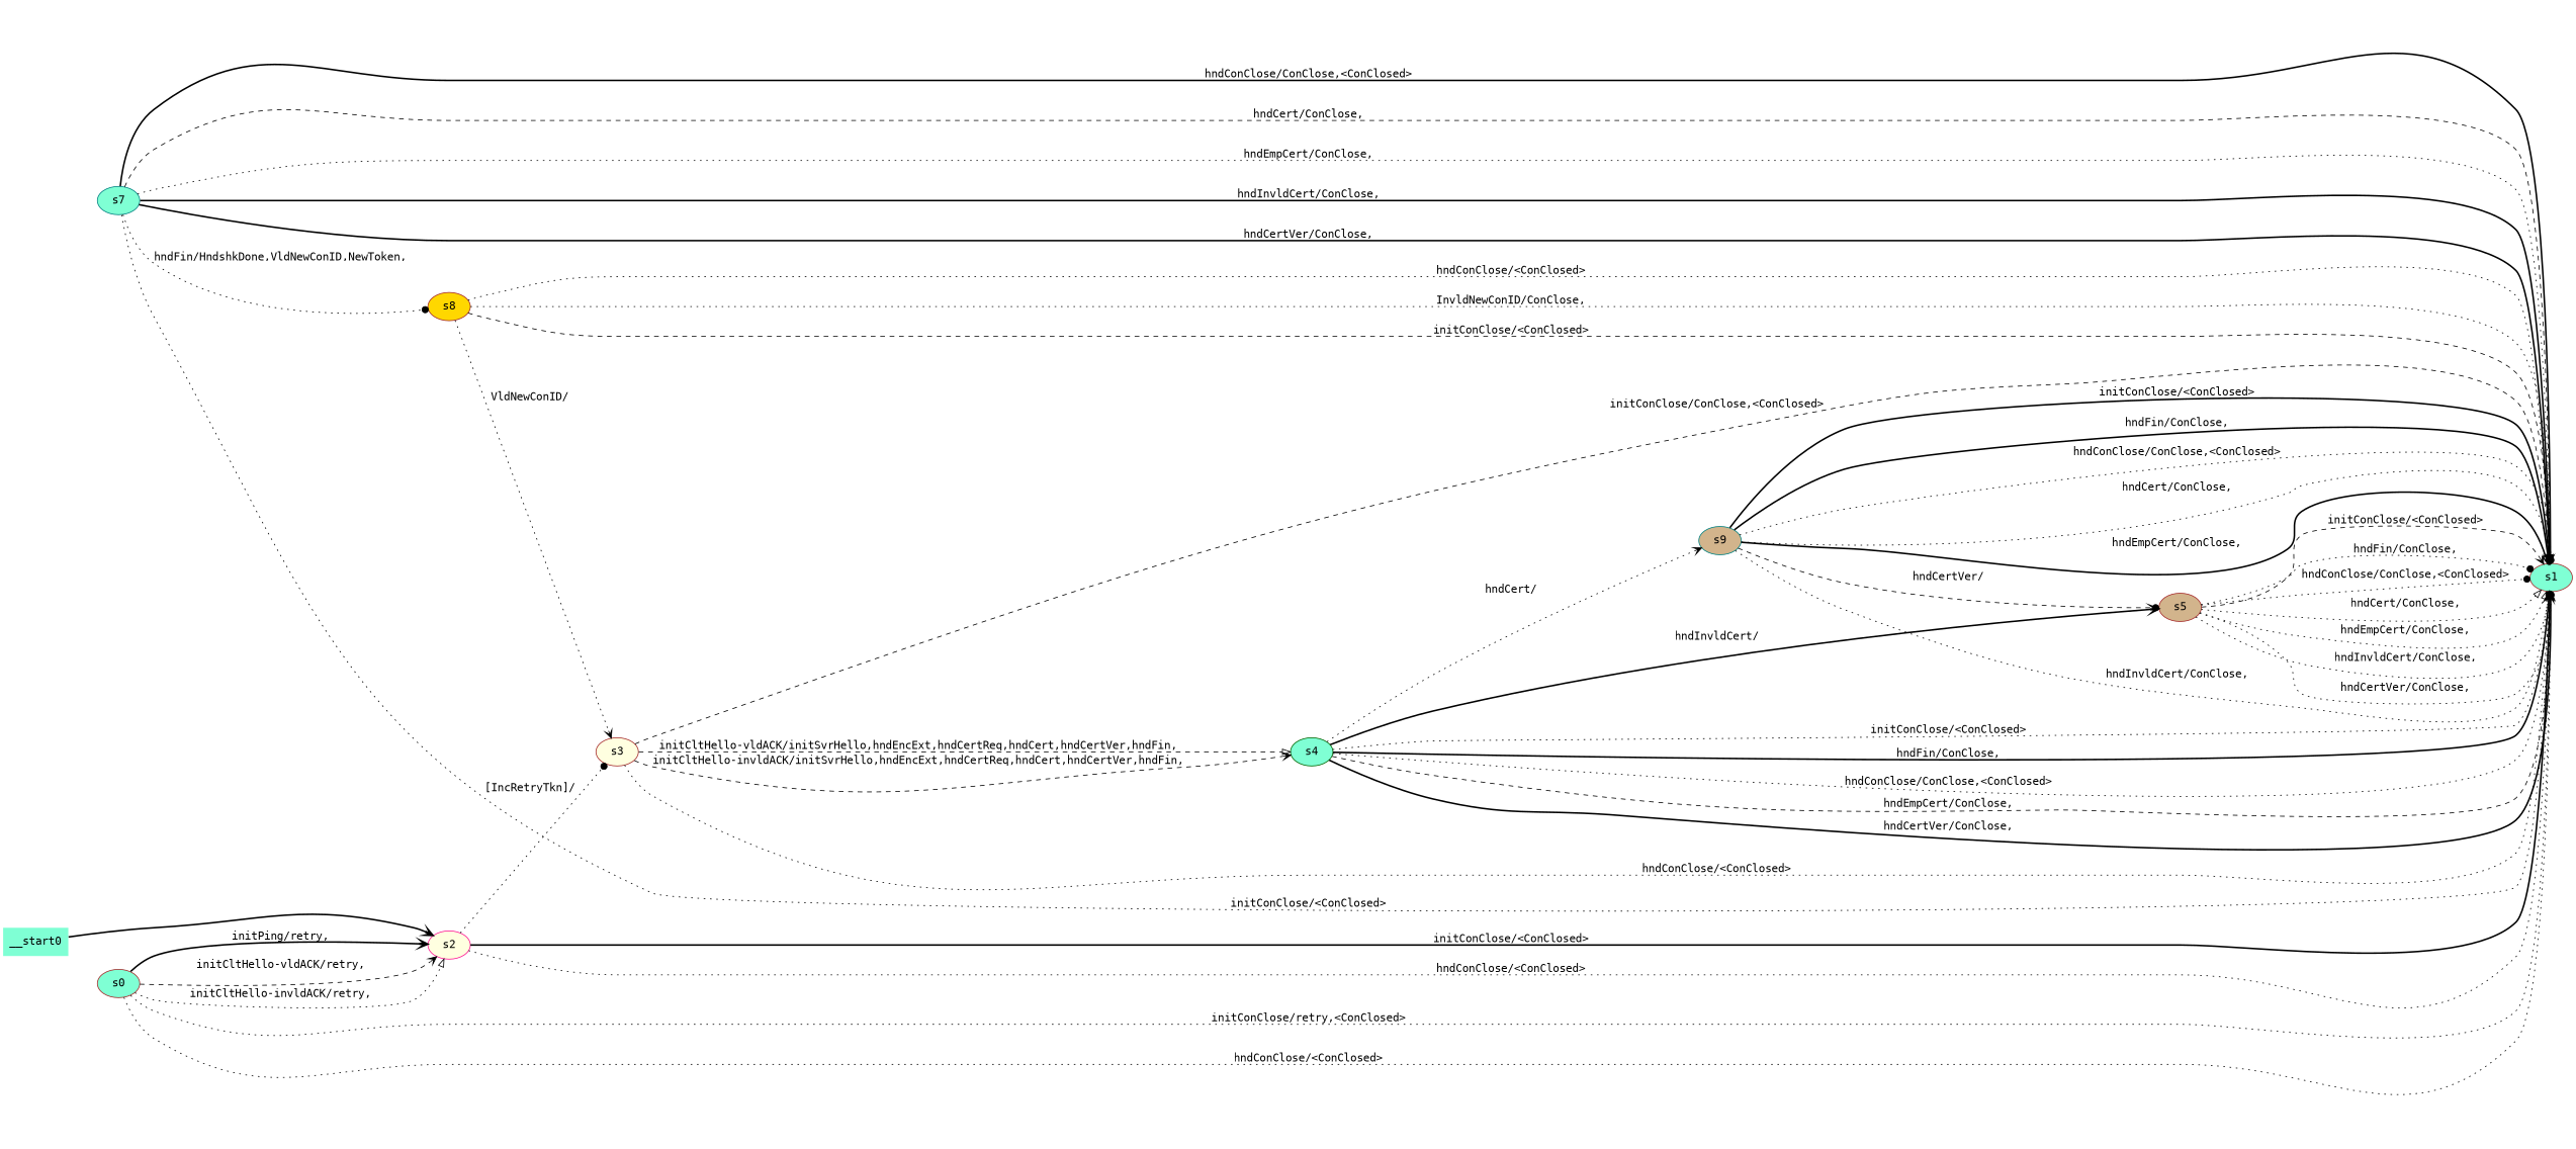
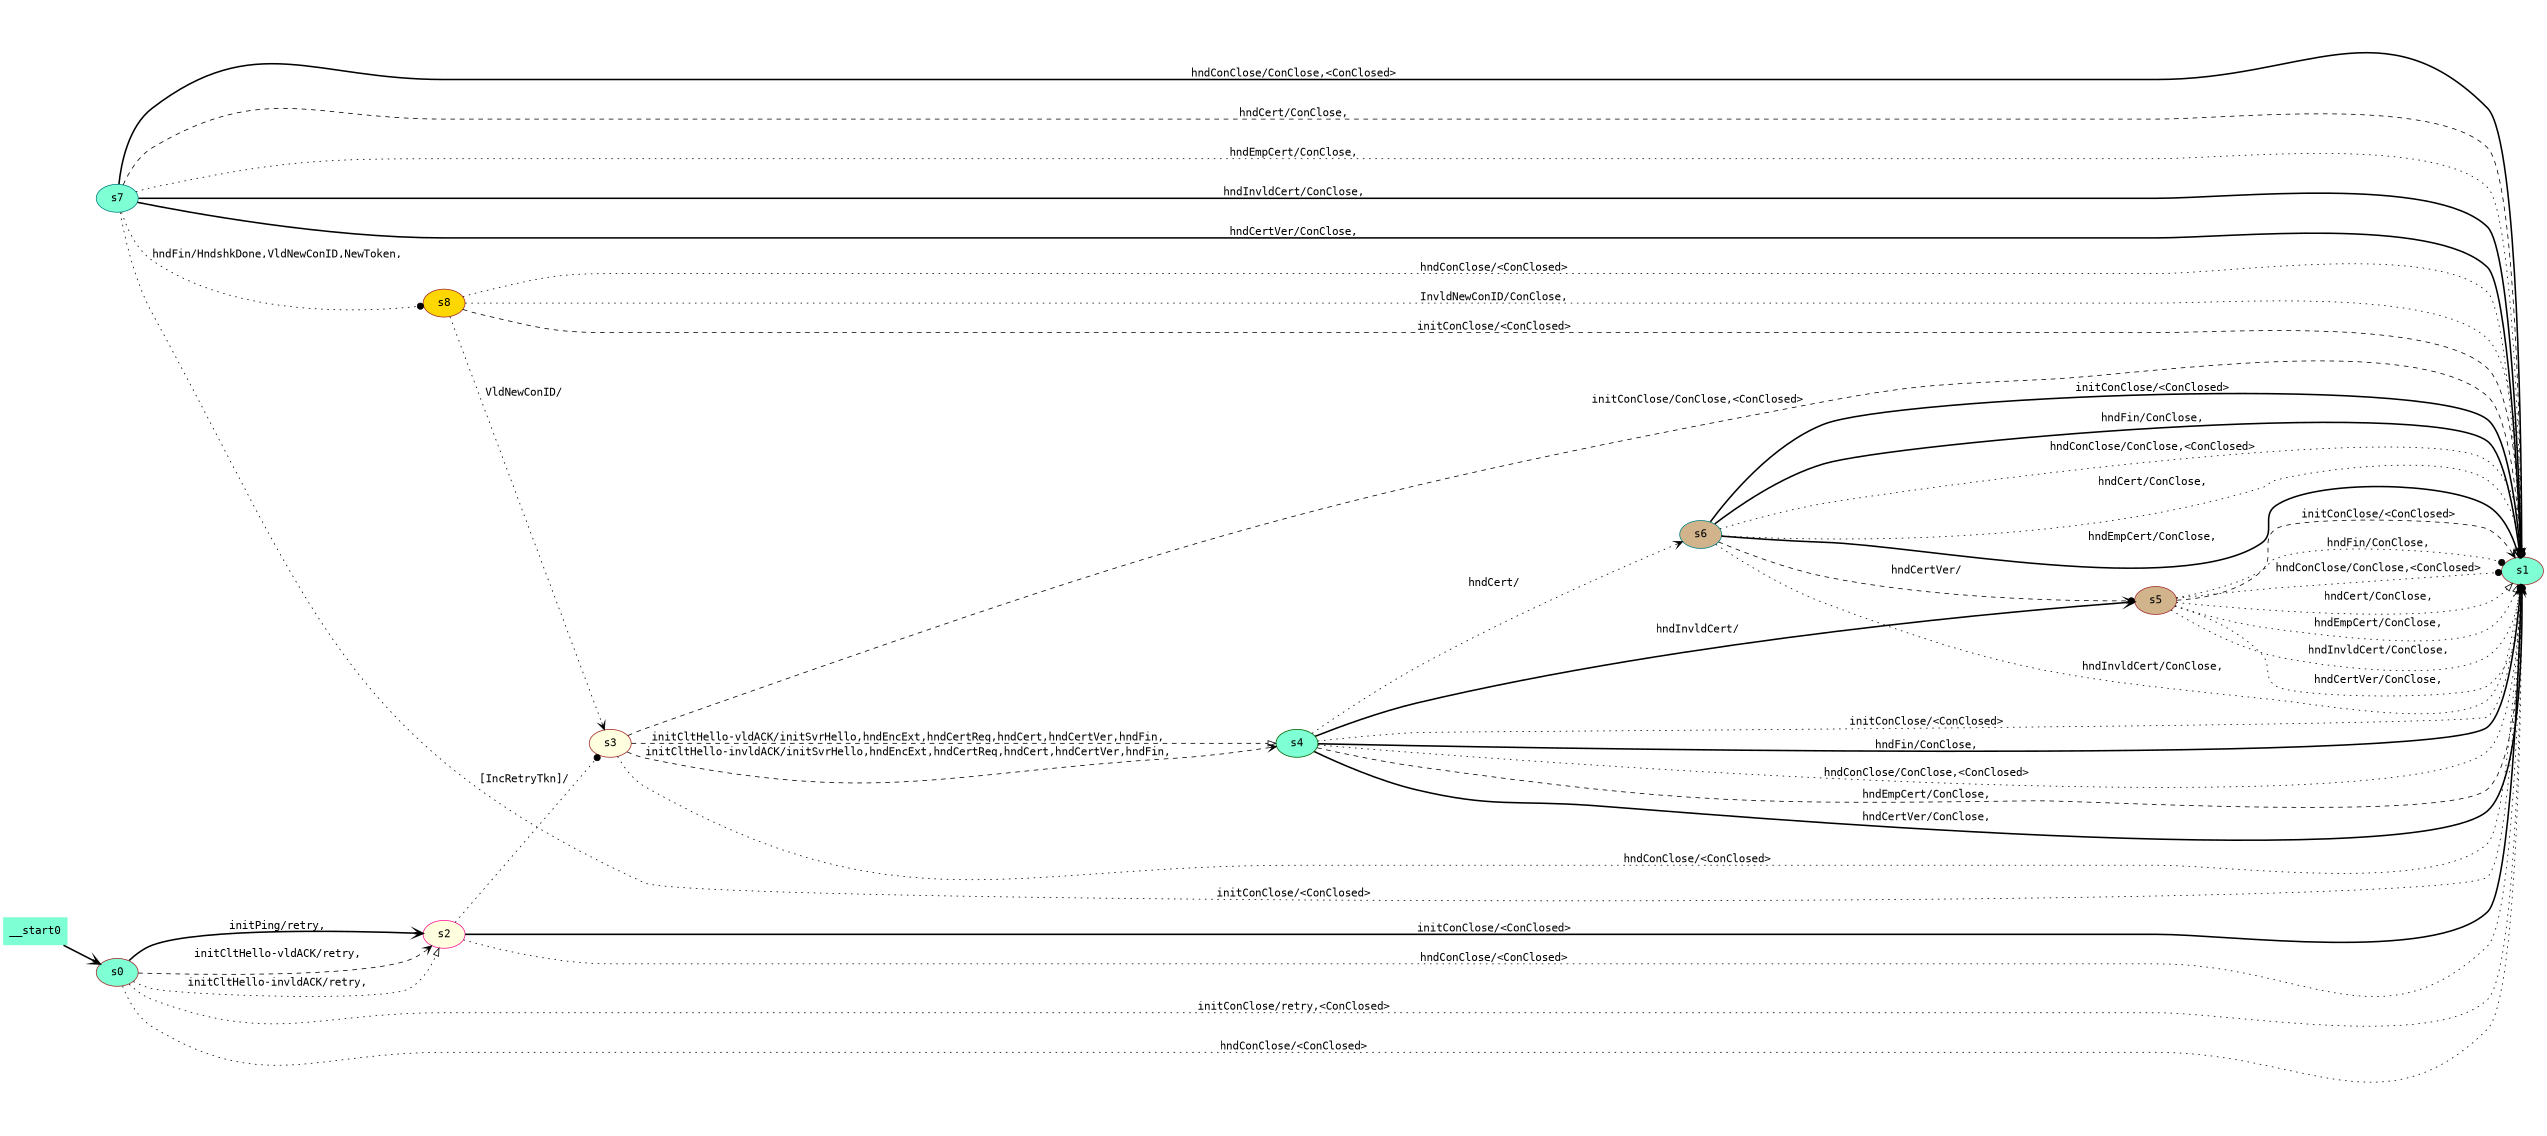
  digraph {
    fontname="DejaVu Sans Mono"
    rankdir=LR
    node [color=brown fillcolor=aquamarine fontname="DejaVu Sans Mono" style=filled]
    edge [arrowhead=vee fontname="DejaVu Sans Mono" style=dotted]
    n1 [label=s0]
    n2 [label=s1]
    n3 [color=deeppink fillcolor=lightyellow label=s2]
    n4 [fillcolor=lightyellow label=s3]
    n5 [color=darkgreen label=s4]
    n6 [fillcolor=tan label=s5]
-   n7 [color=teal fillcolor=tan label=s9]
+   n7 [color=teal fillcolor=tan label=s6]
    n8 [color=teal label=s7]
    n9 [fillcolor=gold label=s8]
    __start0 [color=deeppink shape=none]
    n1 -> n2 [label="initConClose/retry,<ConClosed> "]
    n1 -> n2 [arrowhead=dot label="hndConClose/<ConClosed> "]
    n1 -> n3 [label="initPing/retry, " style=bold]
    n1 -> n3 [label="initCltHello-vldACK/retry, " style=dashed]
    n1 -> n3 [arrowhead=onormal label="initCltHello-invldACK/retry, "]
    n3 -> n2 [arrowhead=dot label="initConClose/<ConClosed> " style=bold]
    n3 -> n2 [arrowhead=dot label="hndConClose/<ConClosed> "]
    n3 -> n4 [arrowhead=dot label="[IncRetryTkn]/ "]
    n4 -> n2 [arrowhead=onormal label="initConClose/ConClose,<ConClosed> " style=dashed]
    n4 -> n2 [label="hndConClose/<ConClosed> "]
    n4 -> n5 [arrowhead=onormal label="initCltHello-vldACK/initSvrHello,hndEncExt,hndCertReq,hndCert,hndCertVer,hndFin, " style=dashed]
    n4 -> n5 [label="initCltHello-invldACK/initSvrHello,hndEncExt,hndCertReq,hndCert,hndCertVer,hndFin, " style=dashed]
    n5 -> n2 [arrowhead=dot label="initConClose/<ConClosed> "]
    n5 -> n2 [label="hndFin/ConClose, " style=bold]
    n5 -> n2 [label="hndConClose/ConClose,<ConClosed> "]
    n5 -> n2 [label="hndEmpCert/ConClose, " style=dashed]
    n5 -> n2 [arrowhead=dot label="hndCertVer/ConClose, " style=bold]
    n5 -> n6 [label="hndInvldCert/ " style=bold]
    n5 -> n7 [label="hndCert/ "]
    n6 -> n2 [label="initConClose/<ConClosed> " style=dashed]
    n6 -> n2 [arrowhead=dot label="hndFin/ConClose, "]
    n6 -> n2 [arrowhead=dot label="hndConClose/ConClose,<ConClosed> "]
    n6 -> n2 [arrowhead=onormal label="hndCert/ConClose, "]
    n6 -> n2 [arrowhead=onormal label="hndEmpCert/ConClose, "]
    n6 -> n2 [arrowhead=dot label="hndInvldCert/ConClose, "]
    n6 -> n2 [label="hndCertVer/ConClose, "]
    n7 -> n2 [arrowhead=onormal label="initConClose/<ConClosed> " style=bold]
    n7 -> n2 [arrowhead=onormal label="hndFin/ConClose, " style=bold]
    n7 -> n2 [arrowhead=dot label="hndConClose/ConClose,<ConClosed> "]
    n7 -> n2 [label="hndCert/ConClose, "]
    n7 -> n2 [arrowhead=onormal label="hndEmpCert/ConClose, " style=bold]
    n7 -> n2 [arrowhead=onormal label="hndInvldCert/ConClose, "]
    n7 -> n6 [arrowhead=dot label="hndCertVer/ " style=dashed]
    n8 -> n2 [arrowhead=dot label="initConClose/<ConClosed> "]
    n8 -> n2 [arrowhead=onormal label="hndConClose/ConClose,<ConClosed> " style=bold]
    n8 -> n2 [arrowhead=onormal label="hndCert/ConClose, " style=dashed]
    n8 -> n2 [arrowhead=dot label="hndEmpCert/ConClose, "]
    n8 -> n2 [arrowhead=dot label="hndInvldCert/ConClose, " style=bold]
    n8 -> n2 [arrowhead=dot label="hndCertVer/ConClose, " style=bold]
    n8 -> n9 [arrowhead=dot label="hndFin/HndshkDone,VldNewConID,NewToken, "]
    n9 -> n2 [arrowhead=onormal label="initConClose/<ConClosed> " style=dashed]
    n9 -> n2 [arrowhead=onormal label="hndConClose/<ConClosed> "]
    n9 -> n2 [label="InvldNewConID/ConClose, "]
    n9 -> n4 [label="VldNewConID/ "]
-   __start0 -> n3 [style=bold]
+   __start0 -> n1 [style=bold]
  }
